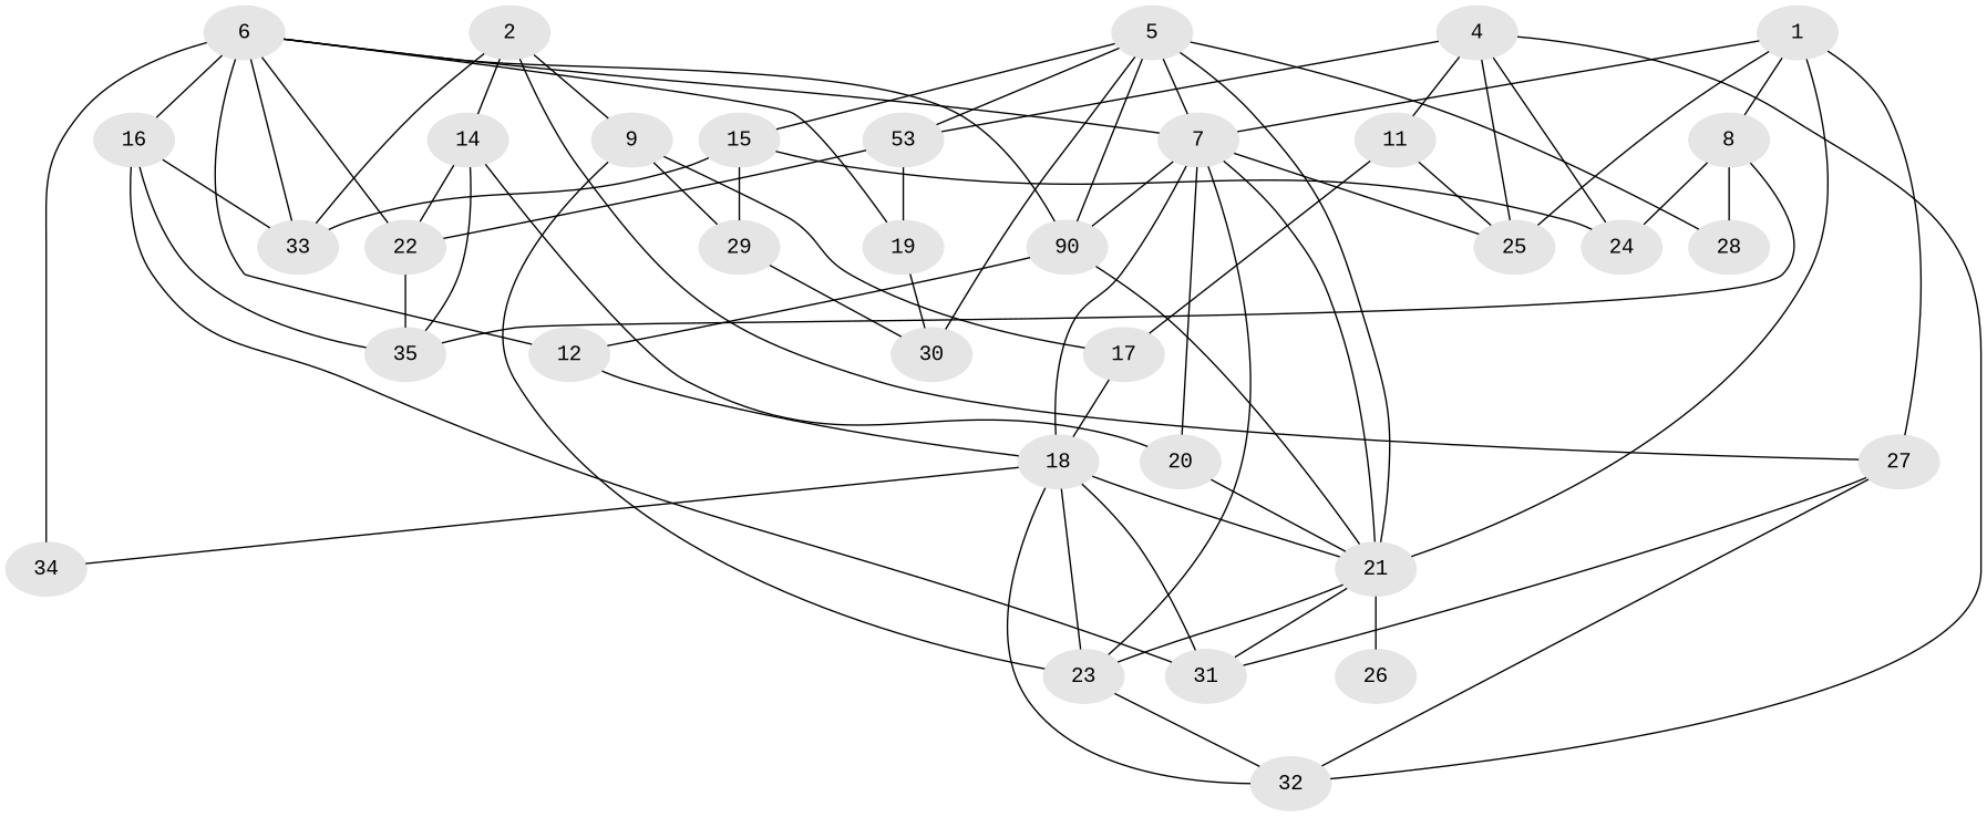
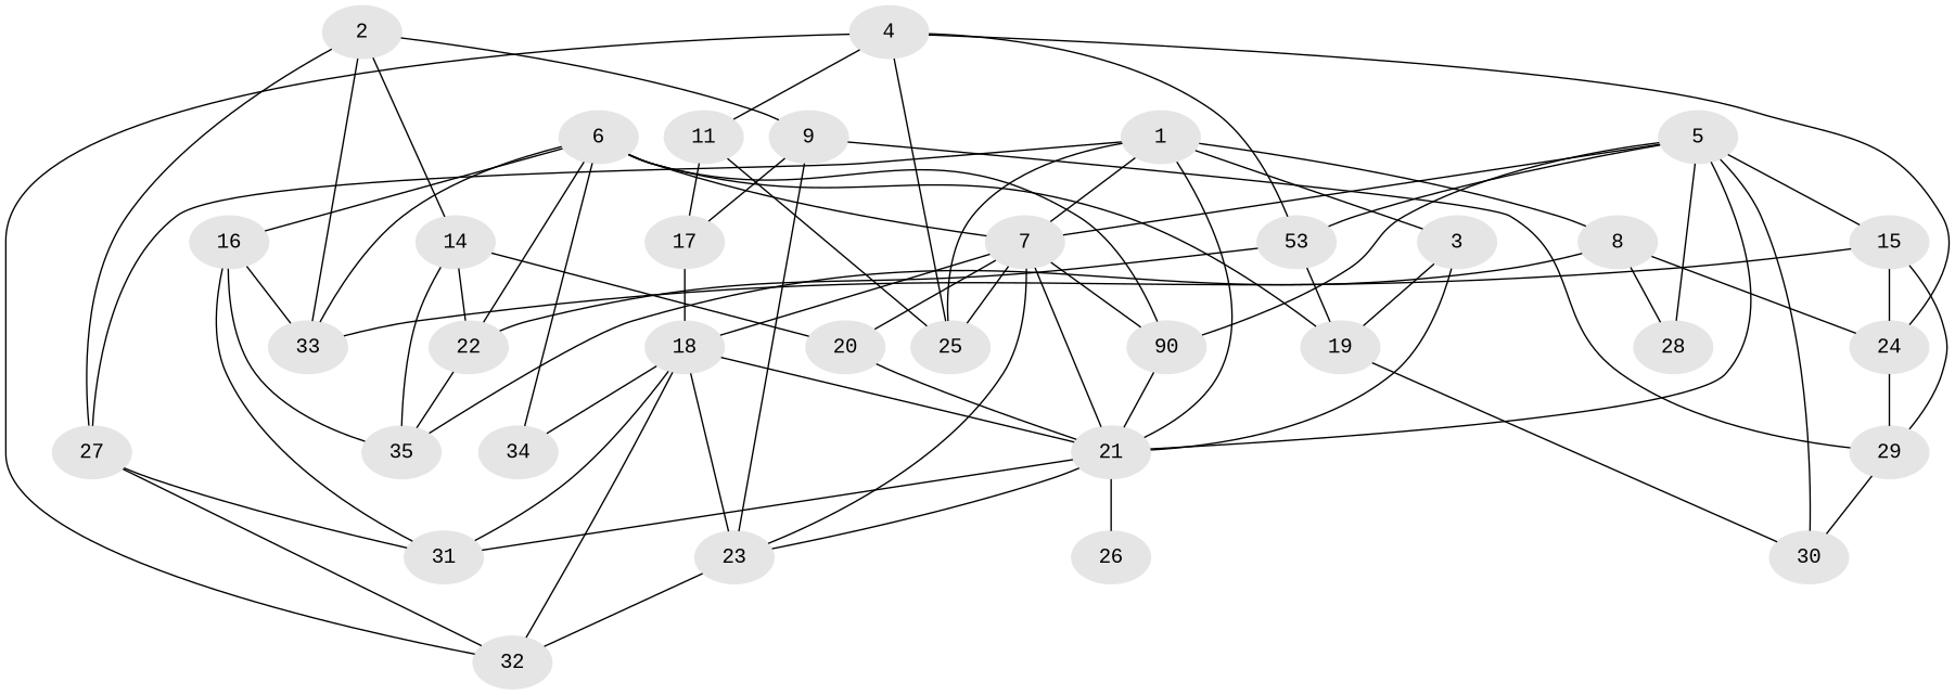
  graph {
    fontname="Liberation Mono"
    node [color=gray90 fontname="Liberation Mono" style=filled]
    edge [fontname="Liberation Mono" weight=1.0]
    1
+   3
    7
    8
    21
    25
    27
    19
    n9 [label=90]
    18
    20
    23
    28
    24
    35
    31
    26
    32
    2
    9
    14
    33
    17
    29
    22
    30
    4
    11
    n29 [label=53]
    5
    15
-   12
    6
    16
    34
+   1 -- 3 [weight=2.0]
    1 -- 7
    1 -- 8
    1 -- 21 [weight=2.0]
    1 -- 25
    1 -- 27
+   3 -- 21
+   3 -- 19
    7 -- 21
    7 -- 25
    7 -- n9
    7 -- 18
    7 -- 20
    7 -- 23
    8 -- 28
    8 -- 24
    8 -- 35
    21 -- 23
    21 -- 31
    21 -- 26
    27 -- 31
    27 -- 32
    19 -- 30
    n9 -- 21
-   n9 -- 12
    18 -- 21
    18 -- 23 [weight=3.0]
    18 -- 31
    18 -- 32
    18 -- 34
    20 -- 21 [weight=2.0]
    23 -- 32
+   24 -- 29
    2 -- 27
    2 -- 9
    2 -- 14
    2 -- 33
    9 -- 23
    9 -- 17
    9 -- 29
    14 -- 20
    14 -- 35
    14 -- 22
    17 -- 18 [weight=2.0]
    29 -- 30
    22 -- 35
    4 -- 25
    4 -- 24
    4 -- 32
    4 -- 11
    4 -- n29
    11 -- 25
    11 -- 17
    n29 -- 19
    n29 -- 22
    5 -- 7 [weight=2.0]
    5 -- 21
    5 -- n9
    5 -- 28 [weight=2.0]
    5 -- 30 [weight=2.0]
    5 -- n29
    5 -- 15
    15 -- 24
    15 -- 33
    15 -- 29
-   12 -- 18 [weight=2.0]
    6 -- 7
    6 -- 19
    6 -- n9 [weight=2.0]
    6 -- 33
    6 -- 22
-   6 -- 12 [weight=3.0]
    6 -- 16
    6 -- 34 [weight=2.0]
    16 -- 35
    16 -- 31
    16 -- 33
  }
